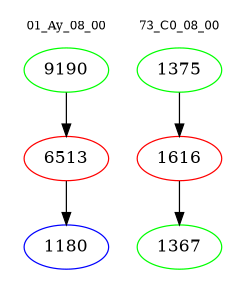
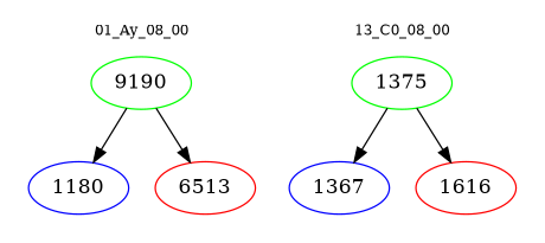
  digraph {
    node [color=green]
    edge [color=black]
    n1 [label=9190]
    n2 [color=blue label=1180]
    n3 [color=red label=6513]
    n4 [label=1375]
-   n5 [label=1367]
+   n5 [color=blue label=1367]
    n6 [color=red label=1616]
    subgraph cluster_1 {
      color=white
      fontsize=10
      label="01_Ay_08_00"
      n1
      n2
      n3
    }
    subgraph cluster_2 {
      color=white
      fontsize=10
-     label="73_C0_08_00"
+     label="13_C0_08_00"
      n4
      n5
      n6
    }
-   n3 -> n2
+   n1 -> n2
    n1 -> n3
-   n6 -> n5
+   n4 -> n5
    n4 -> n6
  }
